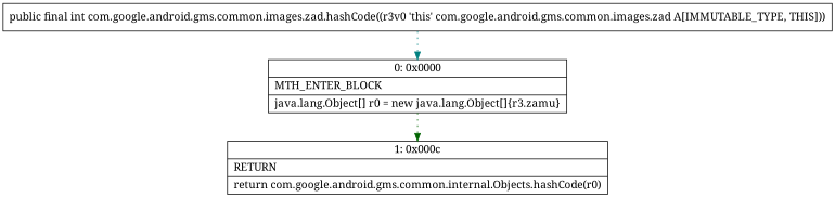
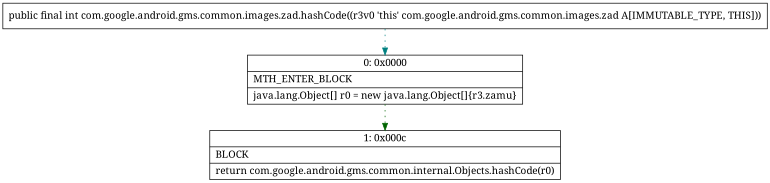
  digraph {
    fontname="Noto Serif"
    node [shape=record fontname="Noto Serif"]
    edge [style=dotted fontname="Noto Serif"]
    n1 [label="{0\:\ 0x0000|MTH_ENTER_BLOCK\l|java.lang.Object[] r0 = new java.lang.Object[]\{r3.zamu\}\l}"]
-   n2 [label="{1\:\ 0x000c|RETURN\l|return com.google.android.gms.common.internal.Objects.hashCode(r0)\l}"]
+   n2 [label="{1\:\ 0x000c|BLOCK\l|return com.google.android.gms.common.internal.Objects.hashCode(r0)\l}"]
    n3 [label="{public final int com.google.android.gms.common.images.zad.hashCode((r3v0 'this' com.google.android.gms.common.images.zad A[IMMUTABLE_TYPE, THIS])) }"]
    n1 -> n2 [color=darkgreen]
    n3 -> n1 [color=teal]
  }
